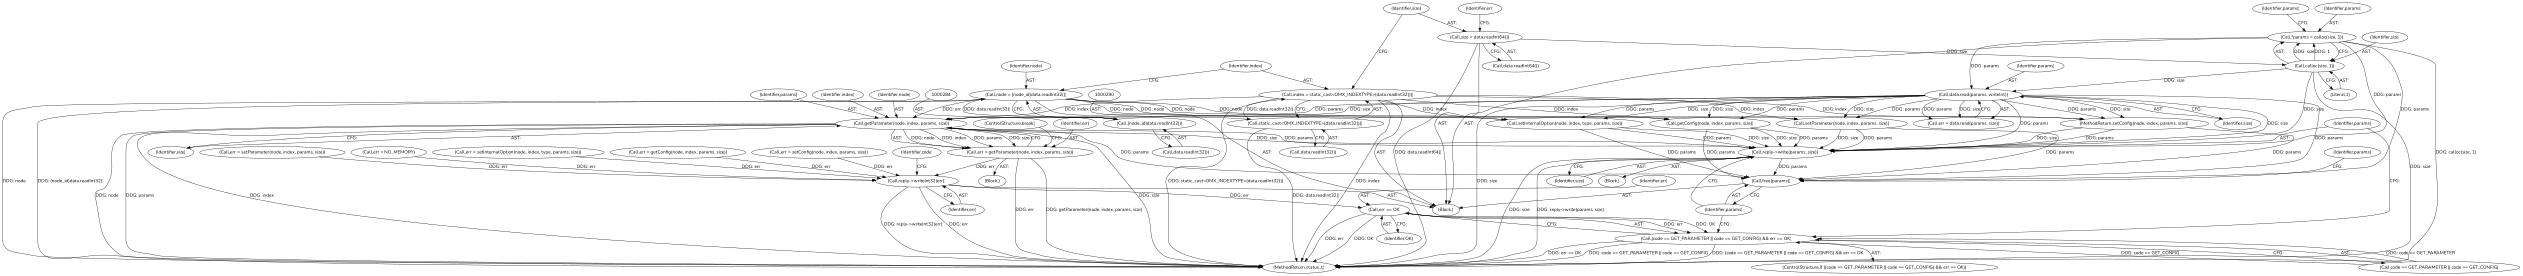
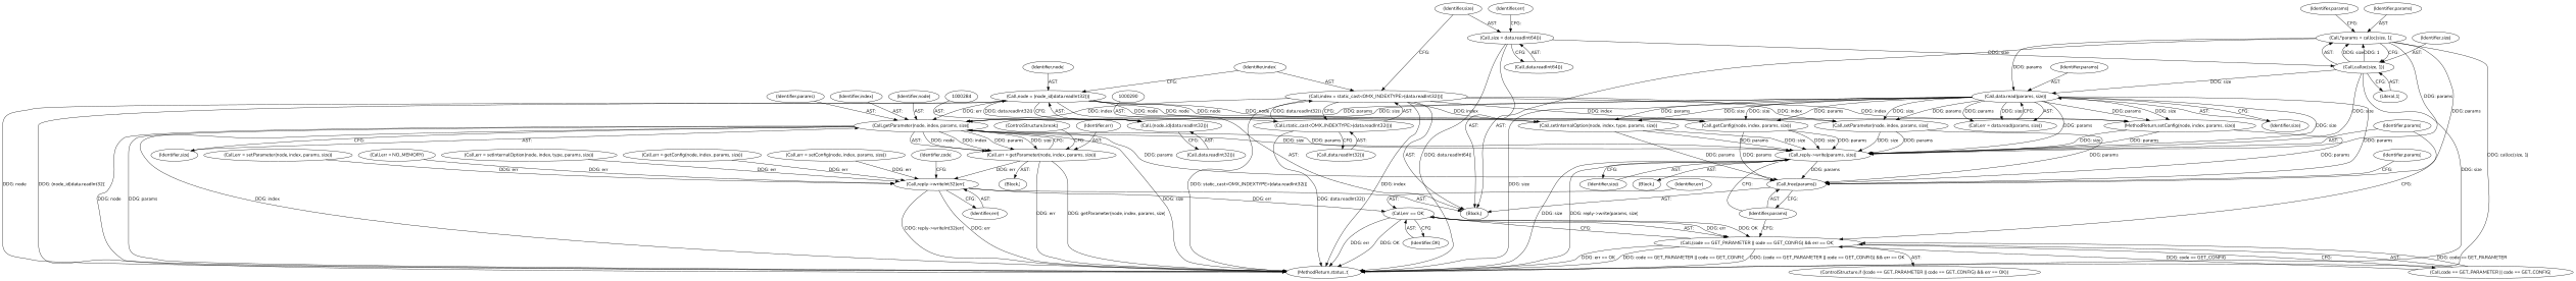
  digraph {
    fontname=Nunito
    node [fontname=Nunito]
    edge [fontname=Nunito]
    n1 [label="(Call,getParameter(node, index, params, size))"]
    n2 [label="(Call,err = getParameter(node, index, params, size))"]
    n3 [label="(Call,reply->write(params, size))"]
    n4 [label="(Call,free(params))"]
    n5 [label="(MethodReturn,status_t)"]
    n6 [label="(Identifier,size)"]
    n7 [label="(Call,reply->writeInt32(err))"]
    n8 [label="(Block,)"]
    n9 [label="(Identifier,size)"]
    n10 [label="(Block,)"]
    n11 [label="(Block,)"]
    n12 [label="(Identifier,params)"]
    n13 [label="(Call,node = (node_id)data.readInt32())"]
    n14 [label="(Call,(node_id)data.readInt32())"]
    n15 [label="(Call,setInternalOption(node, index, type, params, size))"]
    n16 [label="(MethodReturn,setConfig(node, index, params, size))"]
    n17 [label="(Call,getConfig(node, index, params, size))"]
    n18 [label="(Call,setParameter(node, index, params, size))"]
    n19 [label="(Call,data.readInt32())"]
    n20 [label="(Call,index = static_cast<OMX_INDEXTYPE>(data.readInt32()))"]
    n21 [label="(Call,static_cast<OMX_INDEXTYPE>(data.readInt32()))"]
    n22 [label="(Call,data.readInt32())"]
-   n23 [label="(Call,data.read(params, writeInt))"]
+   n23 [label="(Call,data.read(params, size))"]
    n24 [label="(Call,err = data.read(params, size))"]
    n25 [label="(Identifier,size)"]
    n26 [label="(Call,*params = calloc(size, 1))"]
    n27 [label="(Call,calloc(size, 1))"]
    n28 [label="(Literal,1)"]
    n29 [label="(Call,size = data.readInt64())"]
    n30 [label="(Call,data.readInt64())"]
    n31 [label="(Call,err == OK)"]
    n32 [label="(Identifier,err)"]
    n33 [label="(Call,(code == GET_PARAMETER || code == GET_CONFIG) && err == OK)"]
    n34 [label="(Identifier,OK)"]
    n35 [label="(Call,code == GET_PARAMETER || code == GET_CONFIG)"]
    n36 [label="(ControlStructure,if ((code == GET_PARAMETER || code == GET_CONFIG) && err == OK))"]
    n37 [label="(Identifier,node)"]
    n38 [label="(Call,err = setInternalOption(node, index, type, params, size))"]
    n39 [label="(Identifier,params)"]
    n40 [label="(Identifier,size)"]
    n41 [label="(Identifier,params)"]
    n42 [label="(Identifier,err)"]
    n43 [label="(Identifier,err)"]
    n44 [label="(Call,err = getConfig(node, index, params, size))"]
    n45 [label="(Identifier,params)"]
    n46 [label="(Identifier,params)"]
    n47 [label="(Call,err = setConfig(node, index, params, size))"]
    n48 [label="(Identifier,index)"]
    n49 [label="(ControlStructure,break;)"]
    n50 [label="(Identifier,code)"]
    n51 [label="(Call,err = setParameter(node, index, params, size))"]
    n52 [label="(Identifier,err)"]
    n53 [label="(Identifier,index)"]
    n54 [label="(Identifier,size)"]
    n55 [label="(Identifier,params)"]
    n56 [label="(Call,err = NO_MEMORY)"]
    n57 [label="(Identifier,node)"]
    n58 [label="(Identifier,params)"]
    1000284
    1000290
    n1 -> n2 [label="AST: "]
    n1 -> n2 [label="DDG: node"]
    n1 -> n2 [label="DDG: index"]
    n1 -> n2 [label="DDG: params"]
    n1 -> n2 [label="DDG: size"]
    n1 -> n3 [label="DDG: params"]
    n1 -> n3 [label="DDG: size"]
    n1 -> n4 [label="DDG: params"]
    n1 -> n5 [label="DDG: size"]
    n1 -> n5 [label="DDG: node"]
    n1 -> n5 [label="DDG: params"]
    n1 -> n5 [label="DDG: index"]
    n1 -> n6 [label="CFG: "]
    n2 -> n1 [label="CFG: "]
    n2 -> n5 [label="DDG: err"]
    n2 -> n5 [label="DDG: getParameter(node, index, params, size)"]
    n2 -> n7 [label="DDG: err"]
    n2 -> n8 [label="AST: "]
    n3 -> n4 [label="DDG: params"]
    n3 -> n5 [label="DDG: reply->write(params, size)"]
    n3 -> n5 [label="DDG: size"]
    n3 -> n9 [label="CFG: "]
    n3 -> n10 [label="AST: "]
    n4 -> n11 [label="AST: "]
    n4 -> n12 [label="CFG: "]
    n6 -> n1 [label="AST: "]
    n7 -> n5 [label="DDG: err"]
    n7 -> n5 [label="DDG: reply->writeInt32(err)"]
    n7 -> n11 [label="AST: "]
    n7 -> n31 [label="DDG: err"]
    n7 -> n32 [label="CFG: "]
    n9 -> n3 [label="AST: "]
    n12 -> n3 [label="CFG: "]
    n12 -> n4 [label="AST: "]
    n12 -> n33 [label="CFG: "]
    n13 -> n1 [label="DDG: err"]
    n13 -> n5 [label="DDG: node"]
    n13 -> n5 [label="DDG: (node_id)data.readInt32()"]
    n13 -> n11 [label="AST: "]
    n13 -> n14 [label="CFG: "]
    n13 -> n15 [label="DDG: node"]
    n13 -> n16 [label="DDG: node"]
    n13 -> n17 [label="DDG: node"]
    n13 -> n18 [label="DDG: node"]
    n14 -> n13 [label="AST: "]
    n14 -> n13 [label="DDG: data.readInt32()"]
    n14 -> n19 [label="CFG: "]
    n15 -> n3 [label="DDG: params"]
    n15 -> n3 [label="DDG: size"]
    n15 -> n4 [label="DDG: params"]
    n16 -> n3 [label="DDG: params"]
    n16 -> n3 [label="DDG: size"]
    n16 -> n4 [label="DDG: params"]
    n17 -> n3 [label="DDG: params"]
    n17 -> n3 [label="DDG: size"]
    n17 -> n4 [label="DDG: params"]
    n18 -> n3 [label="DDG: params"]
    n18 -> n3 [label="DDG: size"]
    n18 -> n4 [label="DDG: params"]
    n19 -> n14 [label="AST: "]
    n20 -> n1 [label="DDG: index"]
    n20 -> n5 [label="DDG: static_cast<OMX_INDEXTYPE>(data.readInt32())"]
    n20 -> n5 [label="DDG: index"]
    n20 -> n11 [label="AST: "]
    n20 -> n15 [label="DDG: index"]
    n20 -> n16 [label="DDG: index"]
    n20 -> n17 [label="DDG: index"]
    n20 -> n18 [label="DDG: index"]
    n20 -> n21 [label="CFG: "]
    n21 -> n5 [label="DDG: data.readInt32()"]
    n21 -> n20 [label="AST: "]
    n21 -> n20 [label="DDG: data.readInt32()"]
    n21 -> n22 [label="CFG: "]
    n22 -> n21 [label="AST: "]
    n23 -> n1 [label="DDG: params"]
    n23 -> n1 [label="DDG: size"]
    n23 -> n3 [label="DDG: params"]
    n23 -> n3 [label="DDG: size"]
    n23 -> n4 [label="DDG: params"]
    n23 -> n5 [label="DDG: size"]
    n23 -> n15 [label="DDG: params"]
    n23 -> n15 [label="DDG: size"]
    n23 -> n16 [label="DDG: params"]
    n23 -> n16 [label="DDG: size"]
    n23 -> n17 [label="DDG: params"]
    n23 -> n17 [label="DDG: size"]
    n23 -> n18 [label="DDG: params"]
    n23 -> n18 [label="DDG: size"]
    n23 -> n24 [label="AST: "]
    n23 -> n24 [label="DDG: params"]
    n23 -> n24 [label="DDG: size"]
    n23 -> n25 [label="CFG: "]
    n24 -> n23 [label="CFG: "]
    n25 -> n23 [label="AST: "]
    n26 -> n3 [label="DDG: params"]
    n26 -> n4 [label="DDG: params"]
    n26 -> n5 [label="DDG: calloc(size, 1)"]
    n26 -> n11 [label="AST: "]
    n26 -> n23 [label="DDG: params"]
    n26 -> n27 [label="CFG: "]
    n27 -> n3 [label="DDG: size"]
    n27 -> n5 [label="DDG: size"]
    n27 -> n23 [label="DDG: size"]
    n27 -> n26 [label="AST: "]
    n27 -> n26 [label="DDG: size"]
    n27 -> n26 [label="DDG: 1"]
    n27 -> n28 [label="CFG: "]
    n28 -> n27 [label="AST: "]
    n29 -> n5 [label="DDG: data.readInt64()"]
    n29 -> n11 [label="AST: "]
    n29 -> n27 [label="DDG: size"]
    n29 -> n30 [label="CFG: "]
    n30 -> n29 [label="AST: "]
    n31 -> n5 [label="DDG: err"]
    n31 -> n5 [label="DDG: OK"]
    n31 -> n33 [label="AST: "]
    n31 -> n33 [label="DDG: err"]
    n31 -> n33 [label="DDG: OK"]
    n31 -> n34 [label="CFG: "]
    n32 -> n7 [label="AST: "]
    n33 -> n5 [label="DDG: err == OK"]
    n33 -> n5 [label="DDG: code == GET_PARAMETER || code == GET_CONFIG"]
    n33 -> n5 [label="DDG: (code == GET_PARAMETER || code == GET_CONFIG) && err == OK"]
    n33 -> n31 [label="CFG: "]
    n33 -> n35 [label="CFG: "]
    n33 -> n36 [label="AST: "]
    n34 -> n31 [label="AST: "]
    n35 -> n33 [label="AST: "]
    n35 -> n33 [label="DDG: code == GET_PARAMETER"]
    n35 -> n33 [label="DDG: code == GET_CONFIG"]
    n37 -> n13 [label="AST: "]
    n38 -> n7 [label="DDG: err"]
    n39 -> n1 [label="AST: "]
    n40 -> n20 [label="CFG: "]
    n40 -> n29 [label="AST: "]
    n41 -> n26 [label="AST: "]
    n42 -> n31 [label="AST: "]
    n43 -> n29 [label="CFG: "]
    n44 -> n7 [label="DDG: err"]
    n45 -> n3 [label="AST: "]
    n45 -> n33 [label="CFG: "]
    n46 -> n26 [label="CFG: "]
    n47 -> n7 [label="DDG: err"]
    n48 -> n13 [label="CFG: "]
    n48 -> n20 [label="AST: "]
    n49 -> n2 [label="CFG: "]
    n50 -> n7 [label="CFG: "]
    n51 -> n7 [label="DDG: err"]
    n52 -> n2 [label="AST: "]
    n53 -> n1 [label="AST: "]
    n54 -> n27 [label="AST: "]
    n55 -> n23 [label="AST: "]
    n56 -> n7 [label="DDG: err"]
    n57 -> n1 [label="AST: "]
    n58 -> n4 [label="CFG: "]
    1000284 -> n14 [label="AST: "]
    1000290 -> n21 [label="AST: "]
  }
